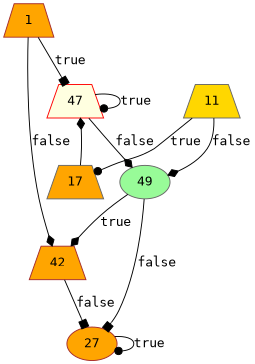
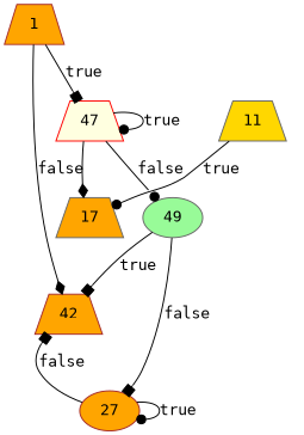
  digraph {
    fontname="DejaVu Sans Mono"
    node [color=brown fillcolor=orange fontname="DejaVu Sans Mono" shape=trapezium style=filled]
    edge [arrowhead=diamond fontname="DejaVu Sans Mono"]
    n1 [label=1]
    n2 [label=42]
    n3 [color=red fillcolor=lightyellow label=47]
    n4 [color=gray40 fillcolor=gold label=11]
    n5 [color=gray40 label=17]
    n6 [color=gray40 fillcolor=palegreen label=49 shape=ellipse]
    n7 [label=27 shape=ellipse]
    n1 -> n2 [label=false]
    n1 -> n3 [arrowhead=box label=true]
    n3 -> n3 [arrowhead=dot label=true]
-   n3 -> n6 [label=false]
+   n3 -> n6 [arrowhead=dot label=false]
    n4 -> n5 [arrowhead=dot label=true]
-   n4 -> n6 [label=false]
-   n5 -> n3
-   n6 -> n2 [label=true]
+   n3 -> n5
+   n6 -> n2 [arrowhead=box label=true]
    n6 -> n7 [arrowhead=box label=false]
-   n2 -> n7 [arrowhead=box label=false]
+   n7 -> n2 [arrowhead=box label=false]
    n7 -> n7 [arrowhead=dot label=true]
  }
